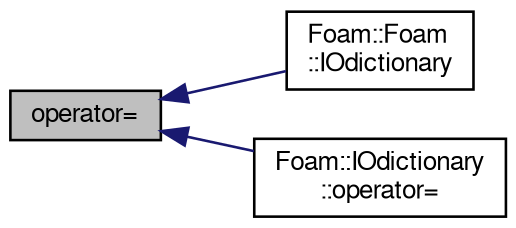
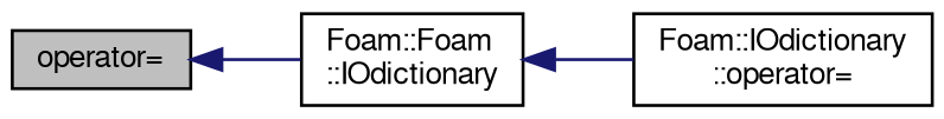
  digraph {
    rankdir=LR
    node [color=black fontname=FreeSans fontsize=10 shape=record]
    edge [color=midnightblue dir=back fontname=FreeSans fontsize=10 labelfontname=FreeSans labelfontsize=10 style=solid]
    n1 [fillcolor=grey75 fontcolor=black height=0.2 label="operator=" style=filled width=0.4]
    n2 [height=0.2 label="Foam::Foam\l::IOdictionary" width=0.4]
    n3 [height=0.2 label="Foam::IOdictionary\l::operator=" width=0.4]
    n1 -> n2
-   n1 -> n3
+   n2 -> n3
  }
